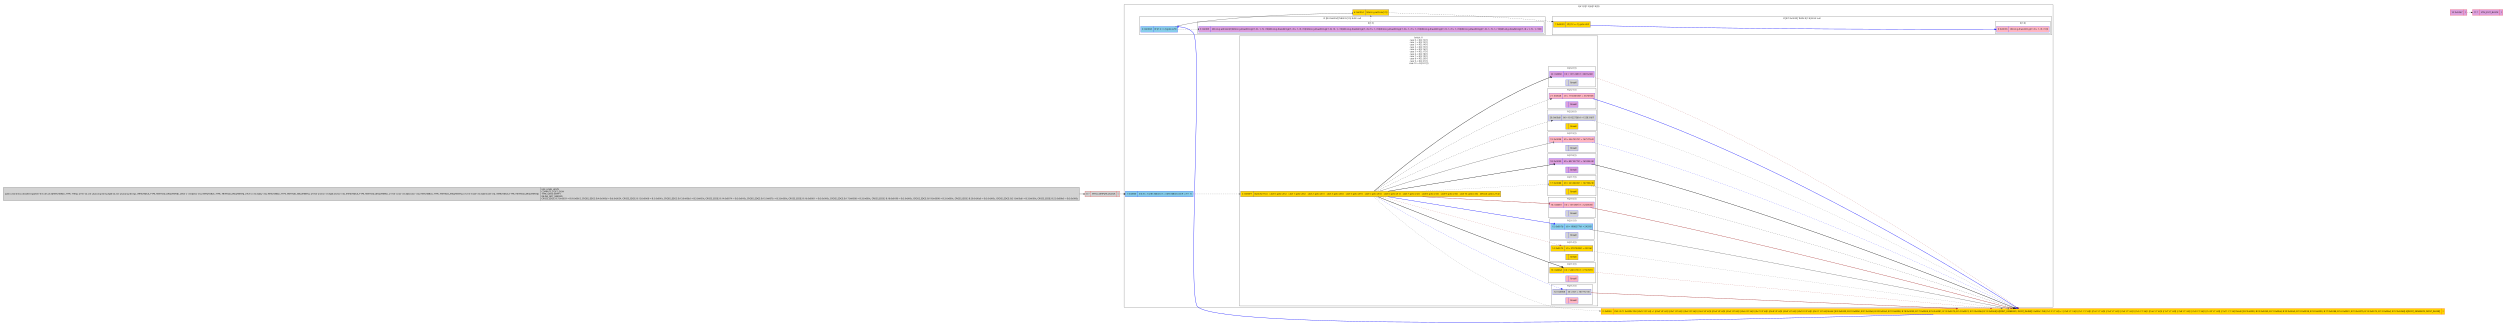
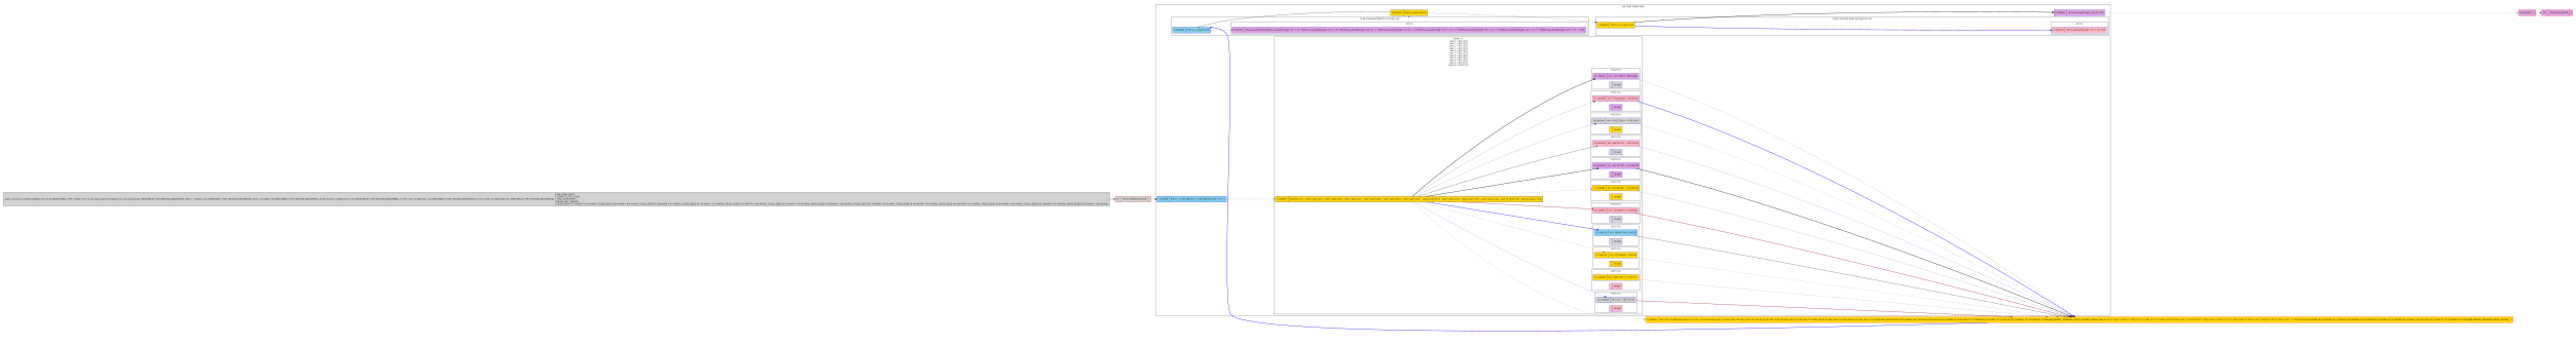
  digraph {
    fontname=Ubuntu
    rankdir=LR
    node [color=blue fillcolor=gold fontname=Ubuntu shape=record style=filled]
    edge [arrowhead=normal color=black fontname=Ubuntu style=dashed]
    n1 [fillcolor=lightgrey label="{12\:\ 0x0068|lr0 = 0lr1 = 16777215l}"]
    n2 [fillcolor=lightpink label="{|lbreakl}"]
    n3 [label="{13\:\ 0x006d|lr0 = 5461075lr1 = 7727871l}"]
    n4 [fillcolor=lightpink label="{|lbreakl}"]
    n5 [label="{14\:\ 0x0074|lr0 = 2707928lr1 = 43016l}"]
    n6 [label="{|lbreakl}"]
    n7 [fillcolor=skyblue label="{15\:\ 0x007b|lr0 = 1908277lr1 = 24295l}"]
    n8 [fillcolor=lightgrey label="{|lbreakl}"]
    n9 [fillcolor=lightpink label="{16\:\ 0x0081|lr0 = 1314307lr1 = 5228543l}"]
    n10 [fillcolor=lightgrey label="{|lbreakl}"]
    n11 [label="{17\:\ 0x0088|lr0 = 2233603lr1 = 16739328l}"]
    n12 [label="{|lbreakl}"]
    n13 [fillcolor=plum label="{18\:\ 0x0090|lr0 = 8075577lr1 = 16189448l}"]
    n14 [fillcolor=plum label="{|lbreakl}"]
    n15 [fillcolor=lightpink label="{19\:\ 0x0098|lr0 = 4467457lr1 = 16757760l}"]
    n16 [fillcolor=lightgrey label="{|lbreakl}"]
    n17 [fillcolor=lightgrey label="{20\:\ 0x00a0|lr0 = 10122756lr1 = 12583167l}"]
    n18 [label="{|lbreakl}"]
    n19 [fillcolor=lightpink label="{21\:\ 0x00a8|lr0 = 11563064lr1 = 3676168l}"]
    n20 [fillcolor=plum label="{|lbreakl}"]
    n21 [fillcolor=plum label="{22\:\ 0x00b0|lr0 = 1311269lr1 = 8816262l}"]
    n22 [fillcolor=lightgrey label="{|lbreakl}"]
    n23 [label="{2\:\ 0x0009|lswitch(r11) \{l    case 0: goto L35;l    case 1: goto L36;l    case 2: goto L37;l    case 3: goto L38;l    case 4: goto L39;l    case 5: goto L40;l    case 6: goto L41;l    case 7: goto L42;l    case 8: goto L43;l    case 9: goto L44;l    case 10: goto L45;l    default: goto L27;l\}l}"]
    n24 [fillcolor=plum label="{5\:\ 0x000f|ldm.Ui.g.setColor(r0)ldm.Ui.g.drawString(r7, r8 \- 1, r9, r10)ldm.Ui.g.drawString(r7, r8 + 1, r9, r10)ldm.Ui.g.drawString(r7, r8, r9 \- 1, r10)ldm.Ui.g.drawString(r7, r8, r9 + 1, r10)ldm.Ui.g.drawString(r7, r8 + 1, r9 + 1, r10)ldm.Ui.g.drawString(r7, r8 \- 1, r9 + 1, r10)ldm.Ui.g.drawString(r7, r8 \- 1, r9 \- 1, r10)ldm.Ui.g.drawString(r7, r8 + 1, r9 \- 1, r10)l}"]
    n25 [fillcolor=skyblue label="{4\:\ 0x000d|lif (r12 == 2) goto L29l}"]
    n26 [fillcolor=lightpink label="{8\:\ 0x005b|ldm.Ui.g.drawString(r7, r8 + 1, r9, r10)l}"]
    n27 [label="{7\:\ 0x0059|lif (r12 == 1) goto L32l}"]
    n28 [fillcolor=skyblue label="{1\:\ 0x0000|lint r0 = 13281366lint r1 = 3676168lint int r9 = r9 + 1l}"]
    n29 [label="{6\:\ 0x0054|ldm.Ui.g.setColor(r1)l}"]
+   n30 [fillcolor=plum label="{9\:\ 0x0062|ldm.Ui.g.drawString(r7, r8, r9, r10)l}"]
    n31 [color=red label="{3\:\ 0x000c|PHI: r0 r1l  0x000c: PHI (r0v12 'c0' int) = l  (r0v0 'c0' int)l  (r0v1 'c0' int)l  (r0v2 'c0' int)l  (r0v3 'c0' int)l  (r0v4 'c0' int)l  (r0v5 'c0' int)l  (r0v6 'c0' int)l  (r0v7 'c0' int)l  (r0v8 'c0' int)l  (r0v9 'c0' int)l  (r0v10 'c0' int)l  (r0v11 'c0' int)l binds: [B:2:0x0009, B:22:0x00b0, B:21:0x00a8, B:20:0x00a0, B:19:0x0098, B:18:0x0090, B:17:0x0088, B:16:0x0081, B:15:0x007b, B:14:0x0074, B:13:0x006d, B:12:0x0068] A[DONT_GENERATE, DONT_INLINE]l  0x000c: PHI (r1v12 'c1' int) = l  (r1v0 'c1' int)l  (r1v1 'c1' int)l  (r1v2 'c1' int)l  (r1v3 'c1' int)l  (r1v4 'c1' int)l  (r1v5 'c1' int)l  (r1v6 'c1' int)l  (r1v7 'c1' int)l  (r1v8 'c1' int)l  (r1v9 'c1' int)l  (r1v10 'c1' int)l  (r1v11 'c1' int)l binds: [B:2:0x0009, B:22:0x00b0, B:21:0x00a8, B:20:0x00a0, B:19:0x0098, B:18:0x0090, B:17:0x0088, B:16:0x0081, B:15:0x007b, B:14:0x0074, B:13:0x006d, B:12:0x0068] A[DONT_GENERATE, DONT_INLINE]\l|l}"]
    n32 [color=red fillcolor=plum label="{10\:\ 0x0067|l}"]
    n33 [color=red fillcolor=plum label="{11\:\ ?|MTH_EXIT_BLOCK\l|l}"]
    n34 [color=red fillcolor=lightgrey label="{0\:\ ?|MTH_COMPUTE_BLOCK\l|l}"]
    n35 [fillcolor=lightgrey label="{public void dm.Ui.drawString((r6v0 'this' dm.Ui A[IMMUTABLE_TYPE, THIS]), (r7v0 'str_hit' java.lang.String A[D('str_hit' java.lang.String), IMMUTABLE_TYPE, METHOD_ARGUMENT]), (r8v0 'x' int A[D('x' int), IMMUTABLE_TYPE, METHOD_ARGUMENT]), (r9v0 'y' int A[D('y' int), IMMUTABLE_TYPE, METHOD_ARGUMENT]), (r10v0 'anchor' int A[D('anchor' int), IMMUTABLE_TYPE, METHOD_ARGUMENT]), (r11v0 'color' int A[D('color' int), IMMUTABLE_TYPE, METHOD_ARGUMENT]), (r12v0 'mode' int A[D('mode' int), IMMUTABLE_TYPE, METHOD_ARGUMENT]))  | USE_LINES_HINTS\lCOMPUTE_POST_DOM\lTYPE_VARS: EMPTY\lINLINE_NOT_NEEDED\lCROSS_EDGE: B:7:0x0059 \-\> B:9:0x0062, CROSS_EDGE: B:4:0x000d \-\> B:6:0x0054, CROSS_EDGE: B:12:0x0068 \-\> B:3:0x000c, CROSS_EDGE: B:13:0x006d \-\> B:3:0x000c, CROSS_EDGE: B:14:0x0074 \-\> B:3:0x000c, CROSS_EDGE: B:15:0x007b \-\> B:3:0x000c, CROSS_EDGE: B:16:0x0081 \-\> B:3:0x000c, CROSS_EDGE: B:17:0x0088 \-\> B:3:0x000c, CROSS_EDGE: B:18:0x0090 \-\> B:3:0x000c, CROSS_EDGE: B:19:0x0098 \-\> B:3:0x000c, CROSS_EDGE: B:20:0x00a0 \-\> B:3:0x000c, CROSS_EDGE: B:21:0x00a8 \-\> B:3:0x000c, CROSS_EDGE: B:22:0x00b0 \-\> B:3:0x000c\l}" color=""]
    subgraph cluster_1 {
      label="R(6:1|2|(1:5)|6|(1:8)|9)"
      n28
      n29
+     n30
      subgraph cluster_2 {
        label="Switch: 11\n case 0 -> R(2:12|1)\n case 1 -> R(2:13|1)\n case 2 -> R(2:14|1)\n case 3 -> R(2:15|1)\n case 4 -> R(2:16|1)\n case 5 -> R(2:17|1)\n case 6 -> R(2:18|1)\n case 7 -> R(2:19|1)\n case 8 -> R(2:20|1)\n case 9 -> R(2:21|1)\n case 10 -> R(2:22|1)"
        n23
        subgraph cluster_3 {
          label="R(2:12|1)"
          n1
          n2
        }
        subgraph cluster_4 {
          label="R(2:13|1)"
          n3
          n4
        }
        subgraph cluster_5 {
          label="R(2:14|1)"
          n5
          n6
        }
        subgraph cluster_6 {
          label="R(2:15|1)"
          n7
          n8
        }
        subgraph cluster_7 {
          label="R(2:16|1)"
          n9
          n10
        }
        subgraph cluster_8 {
          label="R(2:17|1)"
          n11
          n12
        }
        subgraph cluster_9 {
          label="R(2:18|1)"
          n13
          n14
        }
        subgraph cluster_10 {
          label="R(2:19|1)"
          n15
          n16
        }
        subgraph cluster_11 {
          label="R(2:20|1)"
          n17
          n18
        }
        subgraph cluster_12 {
          label="R(2:21|1)"
          n19
          n20
        }
        subgraph cluster_13 {
          label="R(2:22|1)"
          n21
          n22
        }
      }
      subgraph cluster_14 {
        label="IF [B:4:0x000d] THEN: R(1:5) ELSE: null"
        n25
        subgraph cluster_15 {
          label="R(1:5)"
          n24
        }
      }
      subgraph cluster_16 {
        label="IF [B:7:0x0059] THEN: R(1:8) ELSE: null"
        n27
        subgraph cluster_17 {
          label="R(1:8)"
          n26
        }
      }
    }
    n1 -> n31 [arrowhead=diamond color=brown style=bold]
    n3 -> n31 [color=brown]
    n5 -> n31 [arrowhead=diamond color=gray40]
    n7 -> n31 [arrowhead=tee color=gray40 style=bold]
    n9 -> n31 [color=brown style=bold]
    n11 -> n31 [arrowhead=diamond]
    n13 -> n31 [style=bold]
    n15 -> n31 [arrowhead=diamond color=blue]
    n17 -> n31 [arrowhead=diamond color=gray40]
    n19 -> n31 [arrowhead=diamond color=blue style=bold]
    n21 -> n31 [arrowhead=diamond color=brown]
    n23 -> n1 [arrowhead=diamond color=blue]
-   n23 -> n3 [arrowhead=diamond style=bold]
    n23 -> n5 [color=brown]
    n23 -> n7 [arrowhead=tee color=blue style=bold]
    n23 -> n9 [arrowhead=tee color=brown style=bold]
    n23 -> n11 [arrowhead=tee color=gray40]
    n23 -> n13 [arrowhead=tee style=bold]
    n23 -> n15 [arrowhead=tee color=gray40 style=bold]
    n23 -> n17
    n23 -> n19
    n23 -> n21 [arrowhead=tee style=bold]
    n23 -> n31 [color=gray40]
    n24 -> n29 [color=gray40]
    n25 -> n24 [arrowhead=tee]
-   n25 -> n29 [arrowhead=tee color=gray40 style=bold]
+   n29 -> n25 [arrowhead=tee color=gray40 style=bold]
    n27 -> n26 [color=blue style=bold]
+   n27 -> n30 [style=bold]
    n28 -> n23 [color=gray40]
    n29 -> n27
+   n30 -> n32 [color=gray40]
    n31 -> n25 [arrowhead=tee color=blue style=bold]
    n32 -> n33
    n34 -> n28 [arrowhead=diamond]
    n35 -> n34 [arrowhead=diamond color=gray40 style=bold]
  }
